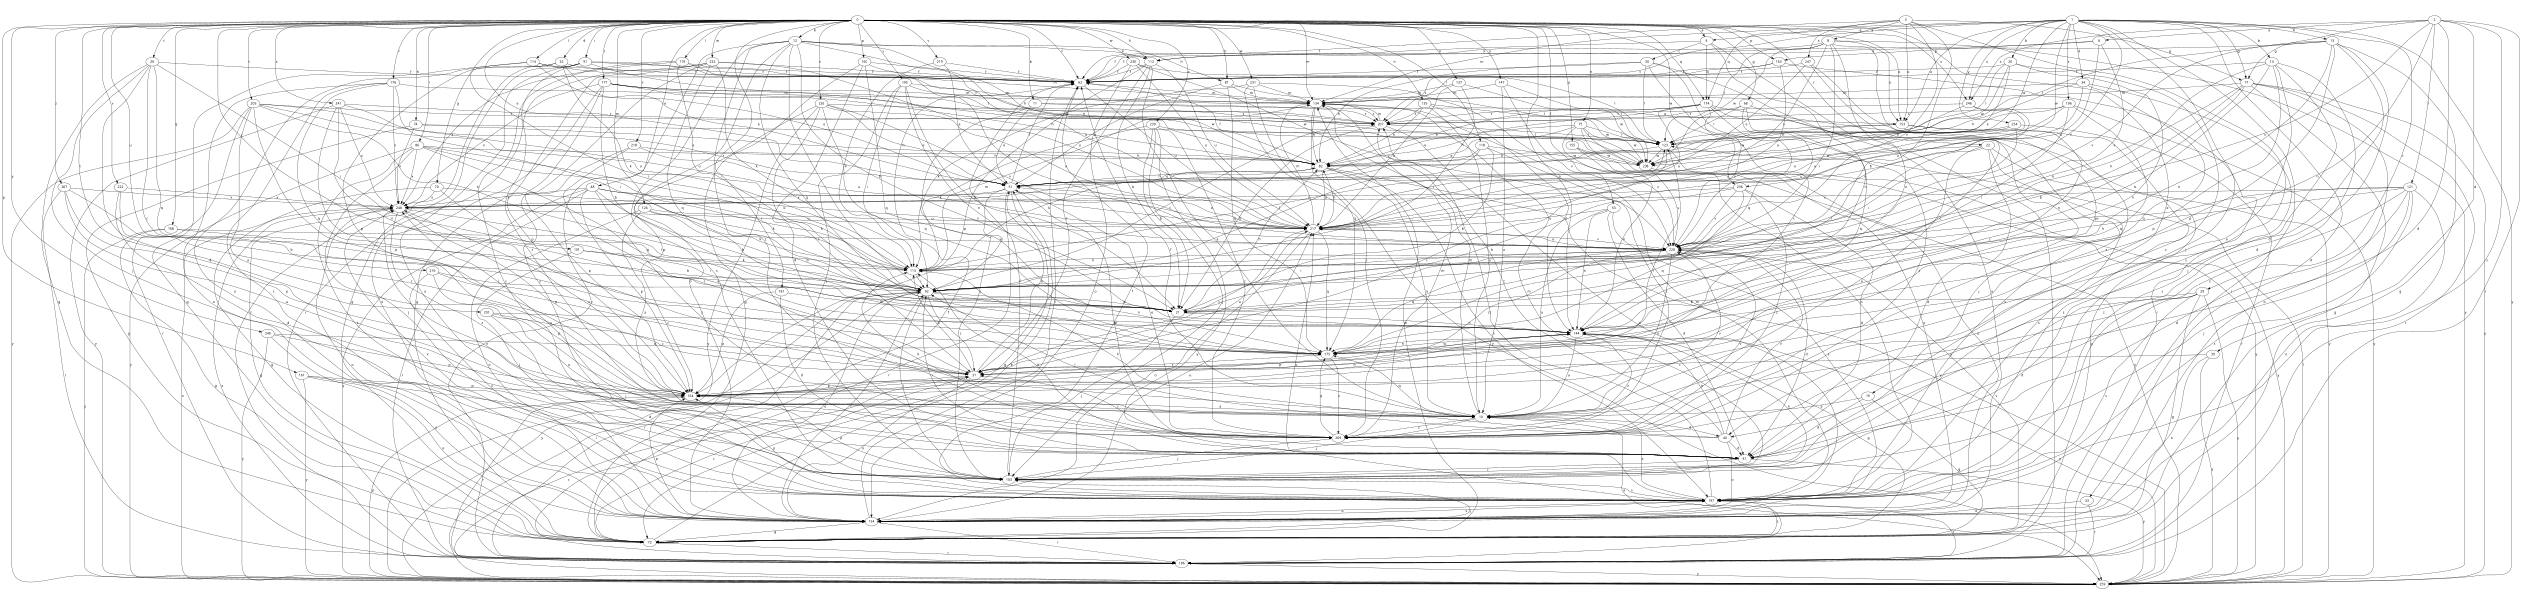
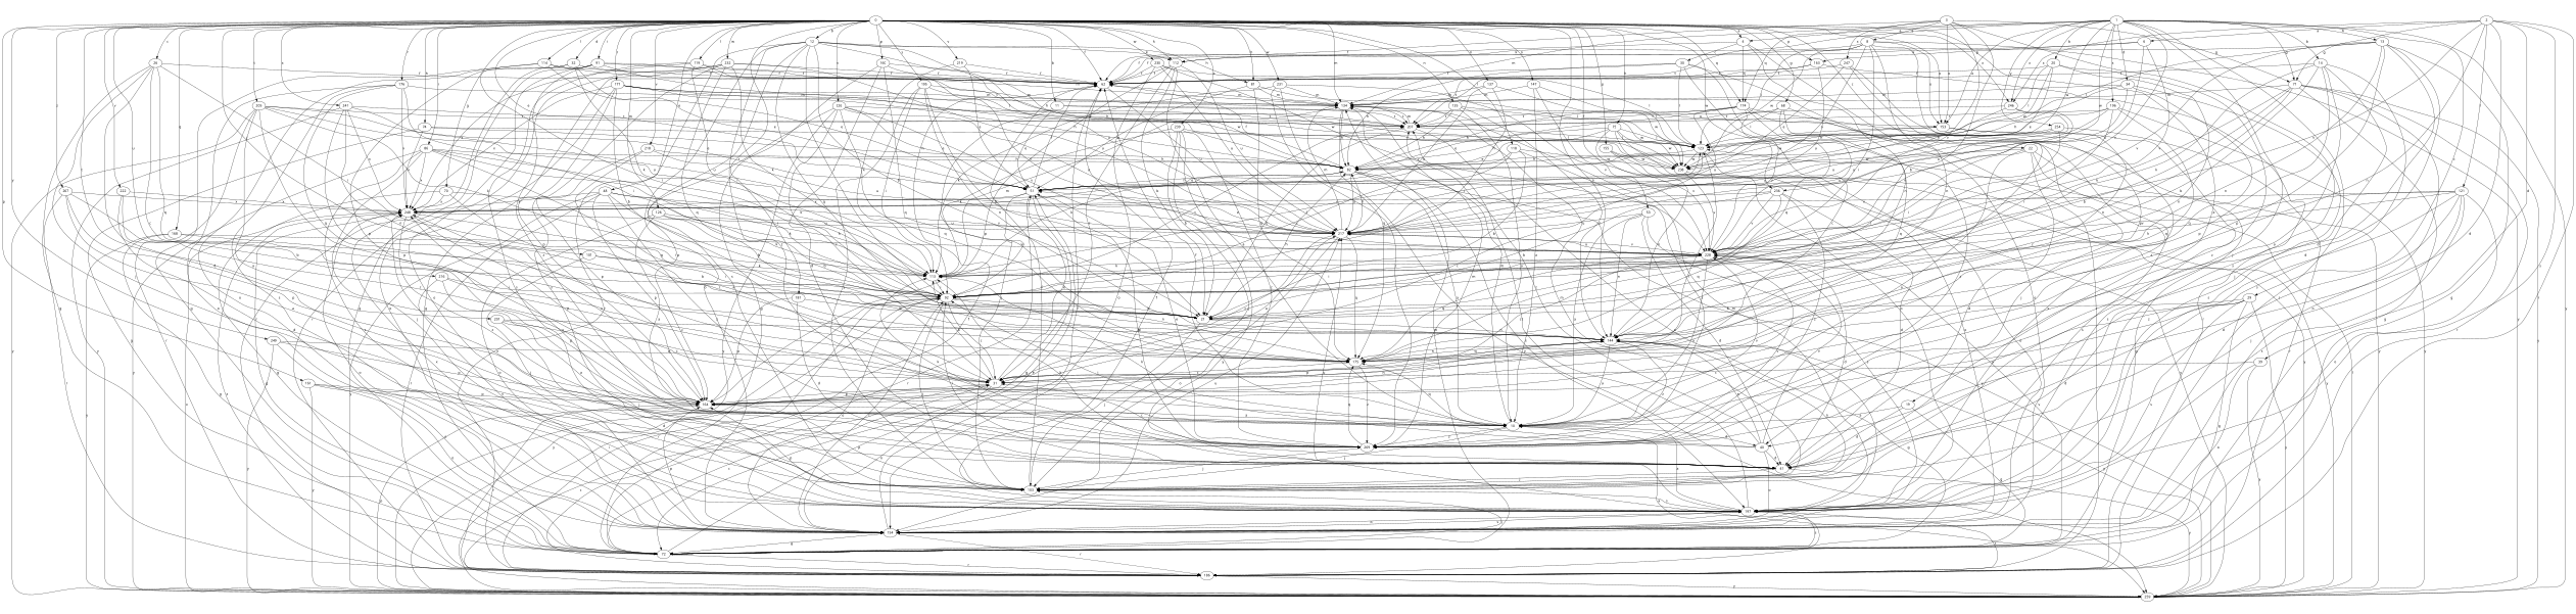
  strict digraph {
    fontname="Noto Sans"
    node [fontname="Noto Sans"]
    edge [fontname="Noto Sans"]
    0
    4
    11
    12
    22
    26
    32
    48
    n9 [label=19]
    51
    53
    62
    68
    70
    74
    75
    81
    86
    91
    101
    112
    114
    118
    119
    126
    134
    135
    137
    144
    147
    153
    155
    160
    161
    163
    168
    174
    176
    177
    181
    195
    201
    205
    216
    218
    219
    222
    226
    230
    231
    232
    236
    239
    241
    246
    249
    267
    186
    30
    103
    207
    197
    21
    217
    92
    175
    269
    82
    154
    238
    10
    41
    72
    31
    164
    113
    228
    259
    248
    123
    1
    13
    14
    20
    29
-   33
    34
    71
    196
    254
    40
    2
    6
    39
    121
    3
    8
    247
    0 -> 4 [label=a]
    0 -> 11 [label=b]
    0 -> 12 [label=b]
    0 -> 22 [label=c]
    0 -> 26 [label=c]
    0 -> 32 [label=d]
    0 -> 48 [label=e]
    0 -> n9 [label=e]
    0 -> 51 [label=e]
    0 -> 53 [label=f]
    0 -> 62 [label=f]
    0 -> 68 [label=g]
    0 -> 70 [label=g]
    0 -> 74 [label=h]
    0 -> 75 [label=h]
    0 -> 81 [label=h]
    0 -> 86 [label=i]
    0 -> 91 [label=i]
    0 -> 101 [label=j]
    0 -> 112 [label=k]
    0 -> 114 [label=l]
    0 -> 118 [label=l]
    0 -> 119 [label=l]
    0 -> 126 [label=m]
    0 -> 134 [label=m]
    0 -> 135 [label=n]
    0 -> 137 [label=n]
    0 -> 144 [label=n]
    0 -> 147 [label=o]
    0 -> 153 [label=o]
    0 -> 155 [label=p]
    0 -> 160 [label=p]
    0 -> 161 [label=p]
    0 -> 163 [label=p]
    0 -> 168 [label=q]
    0 -> 174 [label=q]
    0 -> 176 [label=r]
    0 -> 177 [label=r]
    0 -> 181 [label=r]
    0 -> 195 [label=s]
    0 -> 201 [label=t]
    0 -> 205 [label=t]
    0 -> 216 [label=u]
    0 -> 218 [label=v]
    0 -> 219 [label=v]
    0 -> 222 [label=v]
    0 -> 226 [label=v]
    0 -> 230 [label=w]
    0 -> 231 [label=w]
    0 -> 232 [label=w]
    0 -> 236 [label=w]
    0 -> 239 [label=x]
    0 -> 241 [label=x]
    0 -> 246 [label=x]
    0 -> 249 [label=y]
    0 -> 267 [label=z]
    4 -> 62 [label=f]
    4 -> 144 [label=n]
    4 -> 174 [label=q]
    4 -> 186 [label=r]
    4 -> 30 [label=c]
    11 -> 51 [label=e]
    11 -> 153 [label=o]
    11 -> 103 [label=j]
    11 -> 207 [label=t]
    12 -> 81 [label=h]
    12 -> 112 [label=k]
    12 -> 186 [label=r]
    12 -> 197 [label=s]
    12 -> 21 [label=b]
    12 -> 217 [label=u]
    12 -> 92 [label=i]
    12 -> 175 [label=q]
    12 -> 269 [label=z]
    12 -> 82 [label=h]
    12 -> 154 [label=o]
    22 -> 197 [label=s]
    22 -> 92 [label=i]
    22 -> 238 [label=w]
    22 -> 10 [label=a]
    22 -> 41 [label=d]
    22 -> 72 [label=g]
    26 -> 62 [label=f]
    26 -> 103 [label=j]
    26 -> 92 [label=i]
    26 -> 175 [label=q]
    26 -> 41 [label=d]
    26 -> 72 [label=g]
    26 -> 31 [label=c]
    32 -> 51 [label=e]
    32 -> 62 [label=f]
    32 -> 92 [label=i]
    32 -> 164 [label=p]
    32 -> 113 [label=k]
    48 -> 186 [label=r]
    48 -> 21 [label=b]
    48 -> 269 [label=z]
    48 -> 164 [label=p]
    48 -> 113 [label=k]
    48 -> 228 [label=v]
    48 -> 259 [label=y]
    48 -> 248 [label=x]
    n9 -> 10 [label=a]
    n9 -> 41 [label=d]
    n9 -> 72 [label=g]
    51 -> 62 [label=f]
    51 -> 186 [label=r]
    51 -> 92 [label=i]
    51 -> 82 [label=h]
    51 -> 41 [label=d]
    51 -> 72 [label=g]
    51 -> 248 [label=x]
    53 -> 144 [label=n]
    53 -> 197 [label=s]
    53 -> 217 [label=u]
    53 -> 10 [label=a]
    53 -> 41 [label=d]
    62 -> 134 [label=m]
    62 -> 217 [label=u]
    68 -> 103 [label=j]
    68 -> 207 [label=t]
    68 -> 269 [label=z]
    68 -> 228 [label=v]
    68 -> 123 [label=l]
    70 -> 72 [label=g]
    70 -> 31 [label=c]
    70 -> 113 [label=k]
    70 -> 248 [label=x]
    74 -> 82 [label=h]
    74 -> 72 [label=g]
    74 -> 248 [label=x]
    74 -> 123 [label=l]
    75 -> 51 [label=e]
    75 -> 82 [label=h]
    75 -> 154 [label=o]
    75 -> 238 [label=w]
    75 -> 228 [label=v]
    75 -> 259 [label=y]
    75 -> 123 [label=l]
    81 -> 51 [label=e]
    81 -> 134 [label=m]
    81 -> 175 [label=q]
    81 -> 123 [label=l]
    86 -> 103 [label=j]
    86 -> 197 [label=s]
    86 -> 92 [label=i]
    86 -> 175 [label=q]
    86 -> 82 [label=h]
    86 -> 113 [label=k]
    86 -> 259 [label=y]
    86 -> 248 [label=x]
    91 -> 62 [label=f]
    91 -> 186 [label=r]
    91 -> 207 [label=t]
    91 -> 269 [label=z]
    91 -> 82 [label=h]
    91 -> 154 [label=o]
    91 -> 72 [label=g]
    101 -> 103 [label=j]
    101 -> 92 [label=i]
    101 -> 113 [label=k]
    112 -> 62 [label=f]
    112 -> 21 [label=b]
    112 -> 217 [label=u]
    112 -> 10 [label=a]
    112 -> 31 [label=c]
    112 -> 164 [label=p]
    114 -> 51 [label=e]
    114 -> 62 [label=f]
    114 -> 134 [label=m]
    114 -> 154 [label=o]
    114 -> 72 [label=g]
    118 -> 21 [label=b]
    118 -> 92 [label=i]
    118 -> 269 [label=z]
    118 -> 238 [label=w]
    118 -> 113 [label=k]
    119 -> 62 [label=f]
    119 -> 197 [label=s]
    119 -> 92 [label=i]
    119 -> 238 [label=w]
    119 -> 248 [label=x]
    126 -> 21 [label=b]
    126 -> 217 [label=u]
    126 -> 154 [label=o]
    126 -> 10 [label=a]
    126 -> 113 [label=k]
    134 -> 207 [label=t]
    134 -> 82 [label=h]
    134 -> 259 [label=y]
    135 -> 144 [label=n]
    135 -> 207 [label=t]
    135 -> 82 [label=h]
    135 -> 238 [label=w]
    135 -> 10 [label=a]
    137 -> 134 [label=m]
    137 -> 217 [label=u]
    137 -> 92 [label=i]
    137 -> 238 [label=w]
    144 -> 175 [label=q]
    144 -> 269 [label=z]
    144 -> 10 [label=a]
    144 -> 72 [label=g]
    144 -> 164 [label=p]
    144 -> 259 [label=y]
    147 -> 134 [label=m]
    147 -> 154 [label=o]
    147 -> 10 [label=a]
    147 -> 123 [label=l]
    153 -> 197 [label=s]
    153 -> 175 [label=z]
    153 -> 238 [label=w]
    153 -> 123 [label=l]
    155 -> 144 [label=n]
    155 -> 238 [label=w]
    155 -> 259 [label=y]
    160 -> 62 [label=f]
    160 -> 175 [label=q]
    160 -> 41 [label=d]
    160 -> 72 [label=g]
    160 -> 228 [label=v]
    161 -> 154 [label=o]
    161 -> 41 [label=d]
    161 -> 164 [label=p]
    161 -> 259 [label=y]
    163 -> 62 [label=f]
    163 -> 186 [label=r]
    163 -> 207 [label=t]
    163 -> 217 [label=u]
    168 -> 21 [label=b]
    168 -> 72 [label=g]
    168 -> 228 [label=v]
    168 -> 259 [label=y]
    174 -> 51 [label=e]
    174 -> 207 [label=t]
    174 -> 197 [label=s]
    174 -> 217 [label=u]
    174 -> 175 [label=q]
    174 -> 82 [label=h]
    174 -> 228 [label=v]
    174 -> 259 [label=y]
    176 -> 134 [label=m]
    176 -> 197 [label=s]
    176 -> 92 [label=i]
    176 -> 175 [label=q]
    176 -> 154 [label=o]
    176 -> 248 [label=x]
    177 -> 134 [label=m]
    177 -> 207 [label=t]
    177 -> 21 [label=b]
    177 -> 82 [label=h]
    177 -> 154 [label=o]
    177 -> 238 [label=w]
    177 -> 164 [label=p]
    177 -> 248 [label=x]
    181 -> 21 [label=b]
    181 -> 41 [label=d]
    181 -> 164 [label=p]
    195 -> 134 [label=m]
    195 -> 144 [label=n]
    195 -> 103 [label=j]
    195 -> 21 [label=b]
    195 -> 92 [label=i]
    195 -> 238 [label=w]
    201 -> 144 [label=n]
    201 -> 103 [label=j]
    201 -> 10 [label=a]
    201 -> 31 [label=c]
    205 -> 51 [label=e]
    205 -> 186 [label=r]
    205 -> 207 [label=t]
    205 -> 217 [label=u]
    205 -> 10 [label=a]
    205 -> 164 [label=p]
    205 -> 113 [label=k]
    205 -> 259 [label=y]
    216 -> 197 [label=s]
    216 -> 92 [label=i]
    216 -> 31 [label=c]
    216 -> 164 [label=p]
    218 -> 217 [label=u]
    218 -> 82 [label=h]
    218 -> 10 [label=a]
    218 -> 164 [label=p]
    219 -> 51 [label=e]
    219 -> 62 [label=f]
    219 -> 113 [label=k]
    222 -> 41 [label=d]
    222 -> 31 [label=c]
    222 -> 248 [label=x]
    226 -> 51 [label=e]
    226 -> 207 [label=t]
    226 -> 217 [label=u]
    226 -> 175 [label=q]
    226 -> 31 [label=c]
    226 -> 164 [label=p]
    226 -> 228 [label=v]
    226 -> 259 [label=y]
    230 -> 62 [label=f]
    230 -> 217 [label=u]
    230 -> 154 [label=o]
    230 -> 228 [label=v]
    230 -> 123 [label=l]
    231 -> 134 [label=m]
    231 -> 175 [label=q]
    231 -> 269 [label=z]
    231 -> 113 [label=k]
    231 -> 228 [label=v]
    232 -> 62 [label=f]
    232 -> 186 [label=r]
    232 -> 197 [label=s]
    232 -> 217 [label=u]
    232 -> 175 [label=q]
    232 -> 72 [label=g]
    232 -> 113 [label=k]
    236 -> 21 [label=b]
    236 -> 175 [label=q]
    236 -> 269 [label=z]
    236 -> 41 [label=d]
    236 -> 228 [label=v]
    236 -> 248 [label=x]
    239 -> 103 [label=j]
    239 -> 21 [label=b]
    239 -> 269 [label=z]
    239 -> 113 [label=k]
    239 -> 259 [label=y]
    239 -> 123 [label=l]
    241 -> 144 [label=n]
    241 -> 207 [label=t]
    241 -> 217 [label=u]
    241 -> 31 [label=c]
    241 -> 259 [label=y]
    241 -> 248 [label=x]
    246 -> 207 [label=t]
    246 -> 217 [label=u]
    246 -> 82 [label=h]
    246 -> 228 [label=v]
    249 -> 175 [label=q]
    249 -> 154 [label=o]
    249 -> 164 [label=p]
    249 -> 259 [label=y]
    267 -> 186 [label=r]
    267 -> 21 [label=b]
    267 -> 10 [label=a]
    267 -> 164 [label=p]
    267 -> 248 [label=x]
    186 -> 10 [label=a]
    186 -> 259 [label=y]
    186 -> 248 [label=x]
    30 -> 62 [label=f]
    30 -> 175 [label=q]
    30 -> 82 [label=h]
    30 -> 154 [label=o]
    30 -> 31 [label=c]
    30 -> 123 [label=l]
    103 -> 62 [label=f]
    103 -> 134 [label=m]
    103 -> 144 [label=n]
    103 -> 197 [label=s]
    103 -> 164 [label=p]
    103 -> 248 [label=x]
    207 -> 134 [label=m]
    207 -> 21 [label=b]
    207 -> 154 [label=o]
    207 -> 123 [label=l]
    197 -> 62 [label=f]
    197 -> 134 [label=m]
    197 -> 186 [label=r]
    197 -> 207 [label=t]
    197 -> 217 [label=u]
    197 -> 154 [label=o]
    197 -> 10 [label=a]
    197 -> 164 [label=p]
    197 -> 248 [label=x]
    21 -> 144 [label=n]
    21 -> 103 [label=j]
    21 -> 82 [label=h]
    217 -> 51 [label=e]
    217 -> 134 [label=m]
    217 -> 175 [label=q]
    217 -> 82 [label=h]
    217 -> 154 [label=o]
    217 -> 31 [label=c]
    217 -> 228 [label=v]
    92 -> 144 [label=n]
    92 -> 186 [label=r]
    92 -> 103 [label=j]
    92 -> 207 [label=t]
    92 -> 21 [label=b]
    92 -> 154 [label=o]
    92 -> 31 [label=c]
    92 -> 259 [label=y]
    175 -> 144 [label=n]
    175 -> 269 [label=z]
    175 -> 31 [label=c]
    269 -> 51 [label=e]
    269 -> 134 [label=m]
    269 -> 103 [label=j]
    269 -> 175 [label=q]
    269 -> 31 [label=c]
    269 -> 113 [label=k]
    269 -> 228 [label=v]
    269 -> 248 [label=x]
    82 -> 51 [label=e]
    82 -> 62 [label=f]
    82 -> 197 [label=s]
    82 -> 217 [label=u]
    82 -> 10 [label=a]
    82 -> 259 [label=y]
    154 -> 62 [label=f]
    154 -> 186 [label=r]
    154 -> 197 [label=s]
    154 -> 217 [label=u]
    154 -> 92 [label=i]
    154 -> 72 [label=g]
    154 -> 164 [label=p]
    238 -> 228 [label=v]
    238 -> 259 [label=y]
    10 -> 62 [label=f]
    10 -> 134 [label=m]
    10 -> 103 [label=j]
    10 -> 175 [label=q]
    10 -> 269 [label=z]
    10 -> 228 [label=v]
    10 -> 40 [label=d]
    41 -> 103 [label=j]
    41 -> 92 [label=i]
    41 -> 113 [label=k]
    41 -> 259 [label=y]
    72 -> 51 [label=e]
    72 -> 62 [label=f]
    72 -> 134 [label=m]
    72 -> 186 [label=r]
    72 -> 103 [label=j]
    72 -> 197 [label=s]
    72 -> 31 [label=c]
    72 -> 228 [label=v]
    31 -> 51 [label=e]
    31 -> 217 [label=u]
    31 -> 154 [label=o]
    31 -> 164 [label=p]
    31 -> 113 [label=k]
    164 -> 144 [label=n]
    164 -> 186 [label=r]
    164 -> 10 [label=a]
    164 -> 248 [label=x]
    164 -> 123 [label=l]
    113 -> 134 [label=m]
    113 -> 92 [label=i]
    113 -> 123 [label=l]
    228 -> 217 [label=u]
    228 -> 92 [label=i]
    228 -> 175 [label=q]
    228 -> 10 [label=a]
    228 -> 41 [label=d]
    228 -> 31 [label=c]
    228 -> 113 [label=k]
    259 -> 92 [label=i]
    259 -> 31 [label=c]
    259 -> 164 [label=p]
    259 -> 248 [label=x]
    259 -> 123 [label=l]
    248 -> 217 [label=u]
    248 -> 92 [label=i]
    248 -> 269 [label=z]
    248 -> 154 [label=o]
    248 -> 72 [label=g]
    248 -> 164 [label=p]
    123 -> 82 [label=h]
    123 -> 154 [label=o]
    123 -> 238 [label=w]
    123 -> 31 [label=c]
    1 -> 4 [label=a]
    1 -> 134 [label=m]
    1 -> 153 [label=o]
    1 -> 236 [label=w]
    1 -> 246 [label=x]
    1 -> 186 [label=r]
    1 -> 103 [label=j]
    1 -> 207 [label=t]
    1 -> 238 [label=w]
    1 -> 228 [label=v]
    1 -> 259 [label=y]
    1 -> 13 [label=b]
    1 -> 14 [label=b]
    1 -> 20 [label=b]
    1 -> 29 [label=c]
-   1 -> 33 [label=d]
    1 -> 34 [label=d]
    1 -> 71 [label=g]
    1 -> 196 [label=s]
    1 -> 254 [label=y]
    13 -> 112 [label=k]
    13 -> 144 [label=n]
    13 -> 41 [label=d]
    13 -> 72 [label=g]
    13 -> 164 [label=p]
    13 -> 228 [label=v]
    13 -> 123 [label=l]
    13 -> 40 [label=d]
    14 -> 62 [label=f]
    14 -> 103 [label=j]
    14 -> 197 [label=s]
    14 -> 21 [label=b]
    14 -> 10 [label=a]
    14 -> 164 [label=p]
    14 -> 113 [label=k]
    20 -> 51 [label=e]
    20 -> 62 [label=f]
    20 -> 144 [label=n]
    20 -> 269 [label=z]
    20 -> 238 [label=w]
    20 -> 123 [label=l]
    29 -> 197 [label=s]
    29 -> 21 [label=b]
    29 -> 10 [label=a]
    29 -> 41 [label=d]
    29 -> 72 [label=g]
    29 -> 259 [label=y]
-   33 -> 186 [label=r]
-   33 -> 154 [label=o]
    34 -> 134 [label=m]
    34 -> 197 [label=s]
    34 -> 217 [label=u]
    34 -> 175 [label=q]
    34 -> 82 [label=h]
    71 -> 134 [label=m]
    71 -> 144 [label=n]
    71 -> 186 [label=r]
    71 -> 21 [label=b]
    71 -> 154 [label=o]
    71 -> 72 [label=g]
    71 -> 113 [label=k]
    71 -> 259 [label=y]
    196 -> 207 [label=t]
    196 -> 217 [label=u]
    196 -> 92 [label=i]
    196 -> 175 [label=q]
    196 -> 82 [label=h]
    196 -> 259 [label=y]
    254 -> 186 [label=r]
    254 -> 217 [label=u]
    254 -> 92 [label=i]
    254 -> 123 [label=l]
    40 -> 144 [label=n]
    40 -> 207 [label=t]
    40 -> 92 [label=i]
    40 -> 154 [label=o]
    40 -> 41 [label=d]
    40 -> 113 [label=k]
    40 -> 228 [label=v]
    2 -> 144 [label=n]
    2 -> 246 [label=x]
    2 -> 186 [label=r]
    2 -> 197 [label=s]
    2 -> 228 [label=v]
    2 -> 71 [label=g]
    2 -> 40 [label=d]
    2 -> 6 [label=a]
    2 -> 39 [label=d]
    2 -> 121 [label=l]
    6 -> 62 [label=f]
    6 -> 163 [label=p]
    6 -> 217 [label=u]
    6 -> 228 [label=v]
    39 -> 154 [label=o]
    39 -> 31 [label=c]
    39 -> 259 [label=y]
    121 -> 103 [label=j]
    121 -> 197 [label=s]
    121 -> 269 [label=z]
    121 -> 154 [label=o]
    121 -> 41 [label=d]
    121 -> 113 [label=k]
    121 -> 228 [label=v]
    121 -> 248 [label=x]
    3 -> 62 [label=f]
    3 -> 153 [label=o]
    3 -> 174 [label=q]
    3 -> 197 [label=s]
    3 -> 21 [label=b]
    3 -> 228 [label=v]
    3 -> 71 [label=g]
    3 -> 8 [label=a]
    3 -> 247 [label=x]
    8 -> 112 [label=k]
    8 -> 144 [label=n]
    8 -> 153 [label=o]
    8 -> 92 [label=i]
    8 -> 238 [label=w]
    8 -> 164 [label=p]
    8 -> 259 [label=y]
    8 -> 248 [label=x]
    8 -> 123 [label=l]
    247 -> 51 [label=e]
    247 -> 62 [label=f]
    247 -> 269 [label=z]
    247 -> 31 [label=c]
  }
